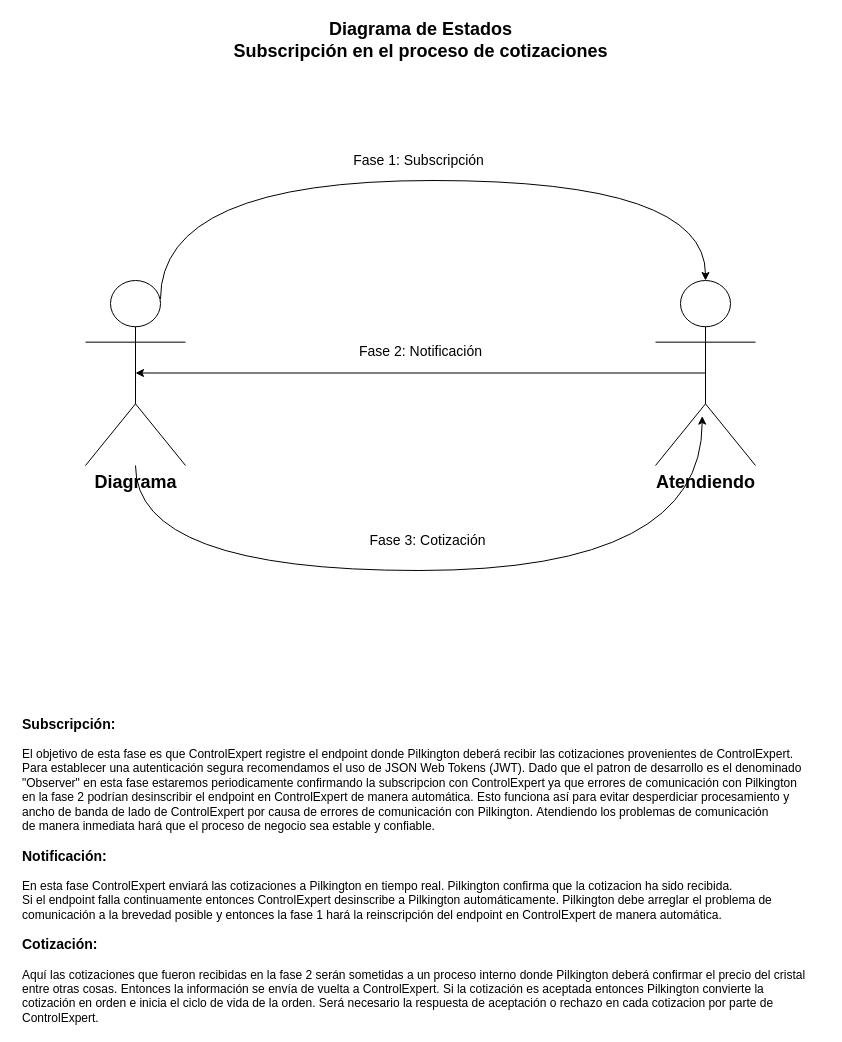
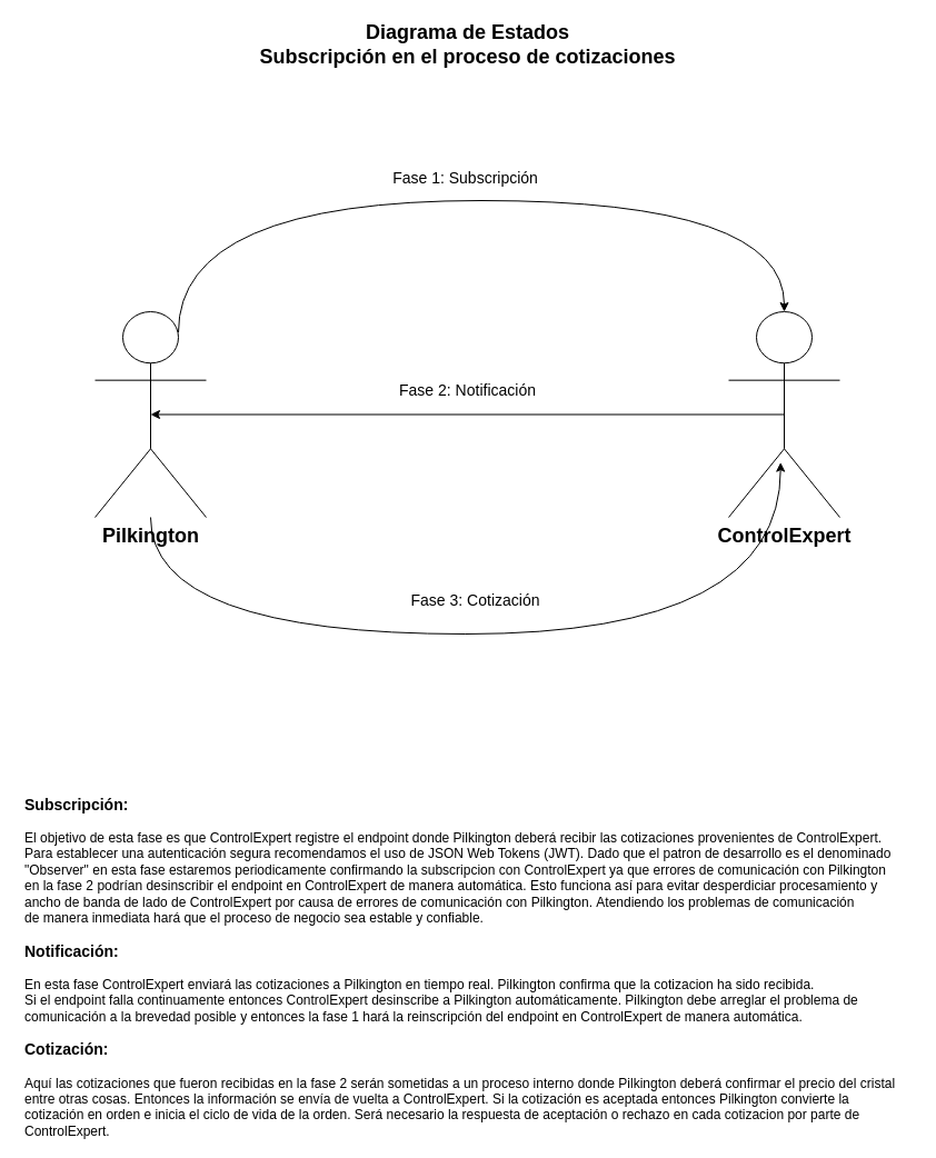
  <mxCell id="0" />
  <mxCell id="1" parent="0" />
  <mxCell id="2" value="&lt;font style=&quot;font-size: 14px&quot;&gt;Fase 1: Subscripción&lt;/font&gt;" style="edgeStyle=orthogonalEdgeStyle;rounded=0;orthogonalLoop=1;jettySize=auto;html=1;curved=1;entryX=0.5;entryY=0;entryDx=0;entryDy=0;entryPerimeter=0;exitX=0.75;exitY=0.1;exitDx=0;exitDy=0;exitPerimeter=0;" parent="1" source="5" target="6" edge="1"><mxGeometry x="-0.015" y="20" relative="1" as="geometry"><mxPoint x="295" y="420" as="sourcePoint" /><mxPoint x="550" y="420.858" as="targetPoint" /><Array as="points"><mxPoint x="160" y="180" /><mxPoint x="705" y="180" /></Array><mxPoint as="offset" /></mxGeometry></mxCell>
  <mxCell id="3" value="&lt;font style=&quot;font-size: 14px&quot;&gt;Fase 3: Cotización&lt;/font&gt;" style="edgeStyle=orthogonalEdgeStyle;curved=1;rounded=0;orthogonalLoop=1;jettySize=auto;html=1;entryX=0.467;entryY=0.733;entryDx=0;entryDy=0;entryPerimeter=0;" parent="1" source="5" target="6" edge="1"><mxGeometry x="-0.038" y="30" relative="1" as="geometry"><mxPoint x="295" y="460" as="sourcePoint" /><mxPoint x="555" y="450" as="targetPoint" /><Array as="points"><mxPoint x="135" y="570" /><mxPoint x="702" y="570" /></Array><mxPoint as="offset" /></mxGeometry></mxCell>
  <mxCell id="4" value="&lt;font style=&quot;font-size: 14px&quot;&gt;Fase 2: Notificación&lt;/font&gt;" style="edgeStyle=none;rounded=0;orthogonalLoop=1;jettySize=auto;html=1;entryX=0.5;entryY=0.5;entryDx=0;entryDy=0;exitX=0.5;exitY=0.5;exitDx=0;exitDy=0;exitPerimeter=0;entryPerimeter=0;" parent="1" source="6" target="5" edge="1"><mxGeometry y="-22" relative="1" as="geometry"><mxPoint x="540" y="435" as="sourcePoint" /><mxPoint x="310" y="435" as="targetPoint" /><mxPoint as="offset" /></mxGeometry></mxCell>
- <mxCell id="5" value="&lt;b&gt;&lt;font style=&quot;font-size: 18px&quot;&gt;Diagrama&lt;/font&gt;&lt;/b&gt;" style="shape=umlActor;verticalLabelPosition=bottom;verticalAlign=top;html=1;fillColor=none;" parent="1" vertex="1"><mxGeometry x="85" y="280" width="100" height="185" as="geometry" /></mxCell>
- <mxCell id="6" value="&lt;font style=&quot;font-size: 18px&quot;&gt;&lt;b&gt;Atendiendo&lt;/b&gt;&lt;/font&gt;" style="shape=umlActor;verticalLabelPosition=bottom;verticalAlign=top;html=1;fillColor=none;" parent="1" vertex="1"><mxGeometry x="655" y="280" width="100" height="185" as="geometry" /></mxCell>
+ <mxCell id="5" value="&lt;b&gt;&lt;font style=&quot;font-size: 18px&quot;&gt;Pilkington&lt;/font&gt;&lt;/b&gt;" style="shape=umlActor;verticalLabelPosition=bottom;verticalAlign=top;html=1;fillColor=none;" parent="1" vertex="1"><mxGeometry x="85" y="280" width="100" height="185" as="geometry" /></mxCell>
+ <mxCell id="6" value="&lt;font style=&quot;font-size: 18px&quot;&gt;&lt;b&gt;ControlExpert&lt;/b&gt;&lt;/font&gt;" style="shape=umlActor;verticalLabelPosition=bottom;verticalAlign=top;html=1;fillColor=none;" parent="1" vertex="1"><mxGeometry x="655" y="280" width="100" height="185" as="geometry" /></mxCell>
  <mxCell id="7" value="&lt;font style=&quot;font-size: 18px&quot;&gt;Diagrama de Estados&lt;br&gt;Subscripción en el proceso de cotizaciones&lt;/font&gt;" style="text;html=1;align=center;verticalAlign=middle;resizable=0;points=[];autosize=1;fontStyle=1" parent="1" vertex="1"><mxGeometry x="215" y="20" width="410" height="40" as="geometry" /></mxCell>
  <mxCell id="8" value="&lt;div&gt;&lt;b&gt;&lt;font style=&quot;font-size: 14px&quot;&gt;Subscripción:&lt;/font&gt;&lt;/b&gt;&lt;/div&gt;&lt;div&gt;&lt;br&gt;&lt;/div&gt;&lt;div&gt;El objetivo de esta fase es que ControlExpert registre el endpoint donde Pilkington deberá recibir las cotizaciones provenientes de ControlExpert.&lt;/div&gt;&lt;div&gt;Para establecer una autenticación segura recomendamos el uso de JSON Web Tokens (JWT). Dado que el patron de desarrollo es el denominado&lt;/div&gt;&lt;div&gt;&quot;Observer&quot; en esta fase estaremos&amp;nbsp;&lt;span&gt;periodicamente confirmando la subscripcion con ControlExpert ya que errores de comunicación con Pilkington&lt;/span&gt;&lt;/div&gt;&lt;div&gt;&lt;span&gt;en la fase 2 podrían desinscribir el endpoint en ControlExpert&amp;nbsp;&lt;/span&gt;&lt;span&gt;de manera automática.&amp;nbsp;&lt;/span&gt;&lt;span&gt;Esto funciona así para&amp;nbsp;&lt;/span&gt;&lt;span&gt;evitar desperdiciar procesamiento y&amp;nbsp;&lt;/span&gt;&lt;/div&gt;&lt;div&gt;&lt;span&gt;ancho de banda de lado de ControlExpert por causa de errores de comunicación con Pilkington.&amp;nbsp;&lt;/span&gt;&lt;span&gt;Atendiendo los problemas de comunicación&lt;/span&gt;&lt;/div&gt;&lt;div&gt;&lt;span&gt;de manera inmediata hará que el proceso de negocio sea estable y confiable.&lt;/span&gt;&lt;/div&gt;&lt;div&gt;&lt;br&gt;&lt;/div&gt;&lt;div&gt;&lt;b&gt;&lt;font style=&quot;font-size: 14px&quot;&gt;Notificación:&lt;/font&gt;&lt;/b&gt;&lt;/div&gt;&lt;div&gt;&lt;br&gt;&lt;/div&gt;&lt;div&gt;En esta fase ControlExpert enviará las cotizaciones a Pilkington en tiempo real. Pilkington confirma que la cotizacion ha sido recibida.&lt;/div&gt;&lt;div&gt;Si el endpoint falla continuamente entonces ControlExpert desinscribe a Pilkington automáticamente. Pilkington debe arreglar el problema de&amp;nbsp;&lt;/div&gt;&lt;div&gt;comunicación a la brevedad posible&amp;nbsp;&lt;span&gt;y&amp;nbsp;&lt;/span&gt;&lt;span&gt;entonces la fase 1 hará la reinscripción del endpoint en ControlExpert de manera automática.&lt;/span&gt;&lt;/div&gt;&lt;div&gt;&lt;br&gt;&lt;/div&gt;&lt;div&gt;&lt;b&gt;&lt;font style=&quot;font-size: 14px&quot;&gt;Cotización:&lt;/font&gt;&lt;/b&gt;&lt;/div&gt;&lt;div&gt;&lt;br&gt;&lt;/div&gt;&lt;div&gt;Aquí las cotizaciones que fueron recibidas en la fase 2 serán sometidas a un proceso interno donde Pilkington deberá confirmar el precio del cristal&amp;nbsp;&lt;/div&gt;&lt;div&gt;entre otras cosas.&amp;nbsp;&lt;span&gt;Entonces la información se envía de vuelta a ControlExpert. Si la cotización es aceptada entonces Pilkington convierte&amp;nbsp;&lt;/span&gt;&lt;span&gt;la&amp;nbsp;&lt;/span&gt;&lt;/div&gt;&lt;div&gt;&lt;span&gt;cotización en orden e inicia el ciclo de vida de la orden.&amp;nbsp;&lt;/span&gt;&lt;span&gt;Será necesario la respuesta de aceptación o rechazo en cada cotizacion por parte de&amp;nbsp;&lt;/span&gt;&lt;/div&gt;&lt;div&gt;&lt;span&gt;ControlExpert.&lt;/span&gt;&lt;/div&gt;" style="text;html=1;align=left;verticalAlign=middle;resizable=0;points=[];autosize=1;" vertex="1" parent="1"><mxGeometry x="20" y="720" width="800" height="300" as="geometry" /></mxCell>
